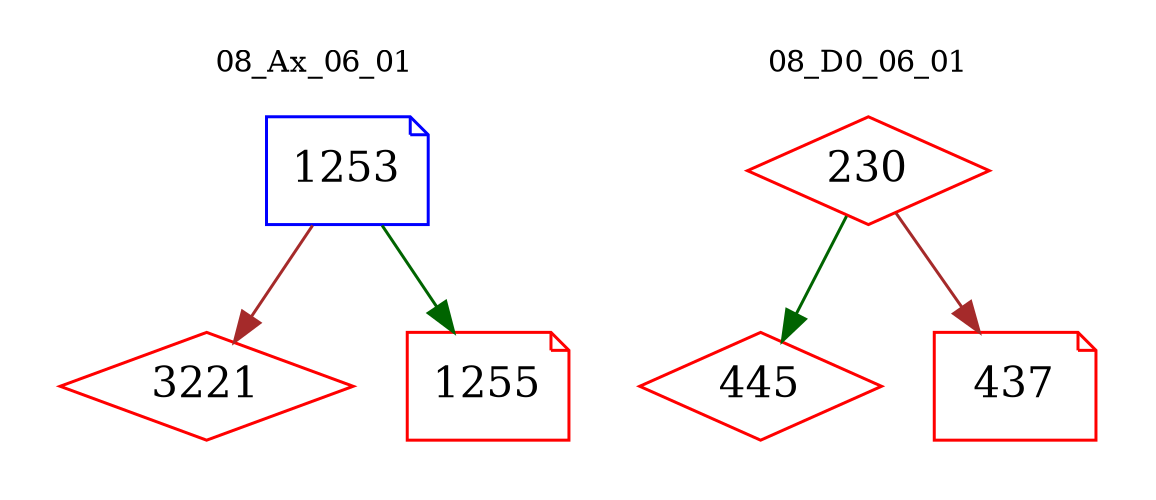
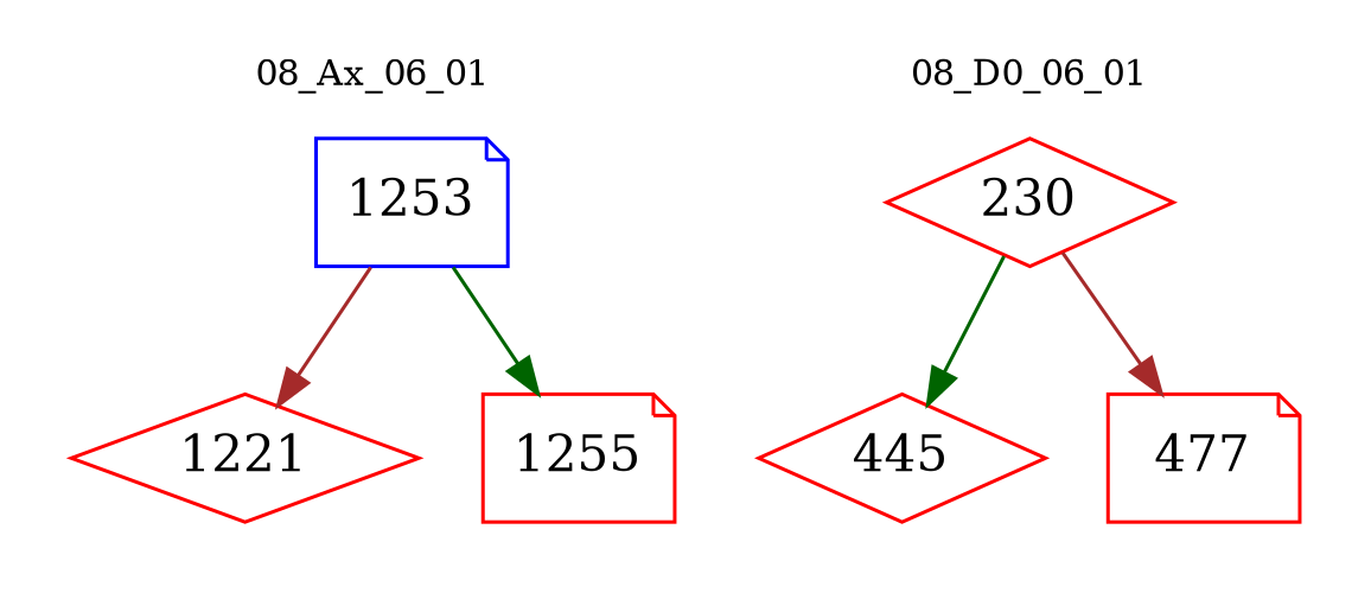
  digraph {
    node [color=red shape=note]
    edge [color=brown]
    n1 [color=blue label=1253]
-   n2 [label=3221 shape=diamond]
+   n2 [label=1221 shape=diamond]
    n3 [label=1255]
    n4 [label=230 shape=diamond]
    n5 [label=445 shape=diamond]
-   n6 [label=437]
+   n6 [label=477]
    subgraph cluster_1 {
      color=white
      fontsize=10
      label="08_Ax_06_01"
      n1
      n2
      n3
    }
    subgraph cluster_2 {
      color=white
      fontsize=10
      label="08_D0_06_01"
      n4
      n5
      n6
    }
    n1 -> n2
    n1 -> n3 [color=darkgreen]
    n4 -> n5 [color=darkgreen]
    n4 -> n6
  }
